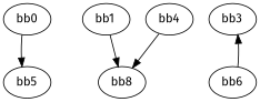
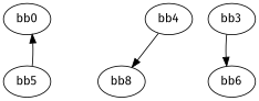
  digraph {
    fontname="Fira Sans"
    node [fontname="Fira Sans"]
    edge [fontname="Fira Sans"]
    n1 [label="bb0\l"]
    n2 [label="bb5\l"]
-   n3 [label="bb1\l"]
    n4 [label="bb8\l"]
    n5 [label="bb3\l"]
    n6 [label="bb6\l"]
    n7 [label="bb4\l"]
-   n1 -> n2
-   n3 -> n4
-   n6 -> n5
+   n2 -> n1
+   n5 -> n6
    n7 -> n4
  }
